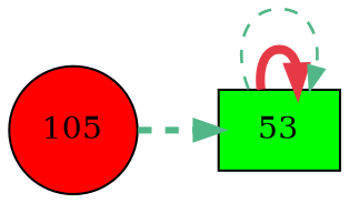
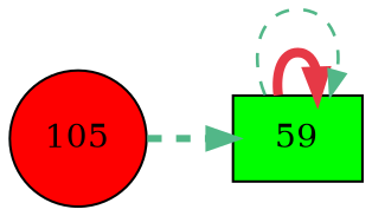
  digraph {
    rankdir=LR
    node [style=filled]
    edge [color="#52b788" style=dashed]
    n1 [fillcolor="#fe0000" label=105 shape=circle]
-   n2 [fillcolor="#00fe00" label=53 shape=box]
+   n2 [fillcolor="#00fe00" label=59 shape=box]
    n1 -> n2 [penwidth=3.00]
    n2 -> n2 [color="#e63946" penwidth=4.00 style=""]
    n2 -> n2 [penwidth=1.30]
  }
